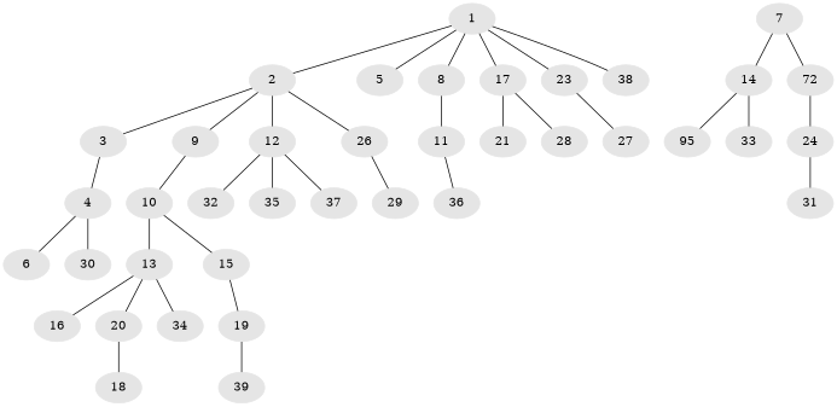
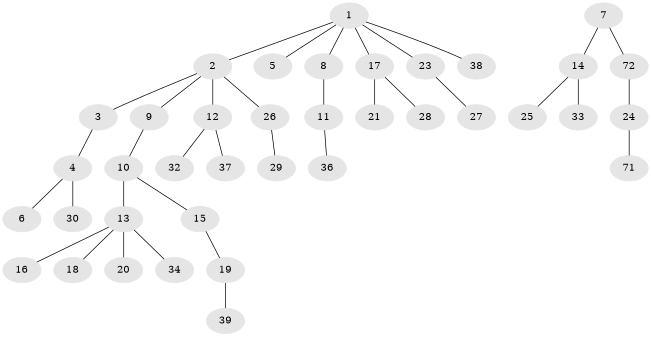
  graph {
    node [color=gray90 style=filled]
    edge [weight=1.0]
    1
    2
    5
    8
    17
    23
    38
    3
    9
    12
    26
    11
    21
    28
    27
    4
    7
    14
    n19 [label=72]
    10
    32
-   35
    37
    29
    6
    30
-   25 [label=95]
+   25
    33
    24
    36
    13
    15
    16
    18
    20
    34
    19
    39
-   31
+   31 [label=71]
    1 -- 2
    1 -- 5
    1 -- 8
    1 -- 17
    1 -- 23
    1 -- 38
    2 -- 3
    2 -- 9
    2 -- 12
    2 -- 26
    8 -- 11
    17 -- 21
    17 -- 28
    23 -- 27
    3 -- 4
    9 -- 10
    12 -- 32
-   12 -- 35
    12 -- 37
    26 -- 29
    11 -- 36
    4 -- 6
    4 -- 30
    7 -- 14
    7 -- n19
    14 -- 25
    14 -- 33
    n19 -- 24
    10 -- 13
    10 -- 15
    24 -- 31
    13 -- 16
-   20 -- 18
+   13 -- 18
    13 -- 20
    13 -- 34
    15 -- 19
    19 -- 39
  }
